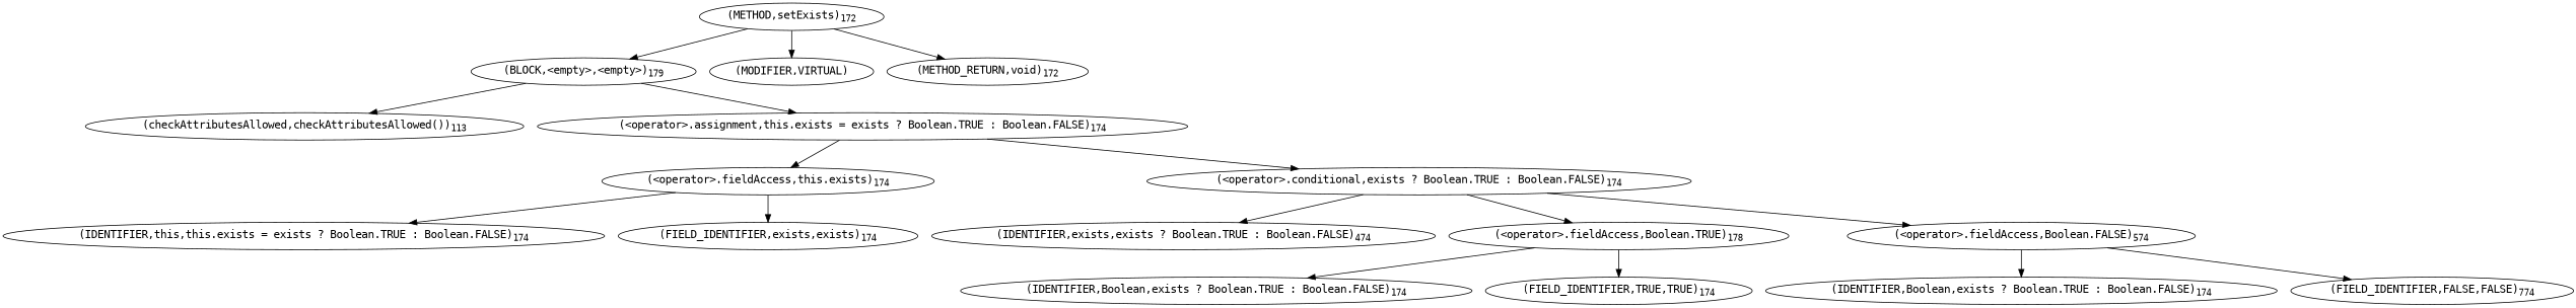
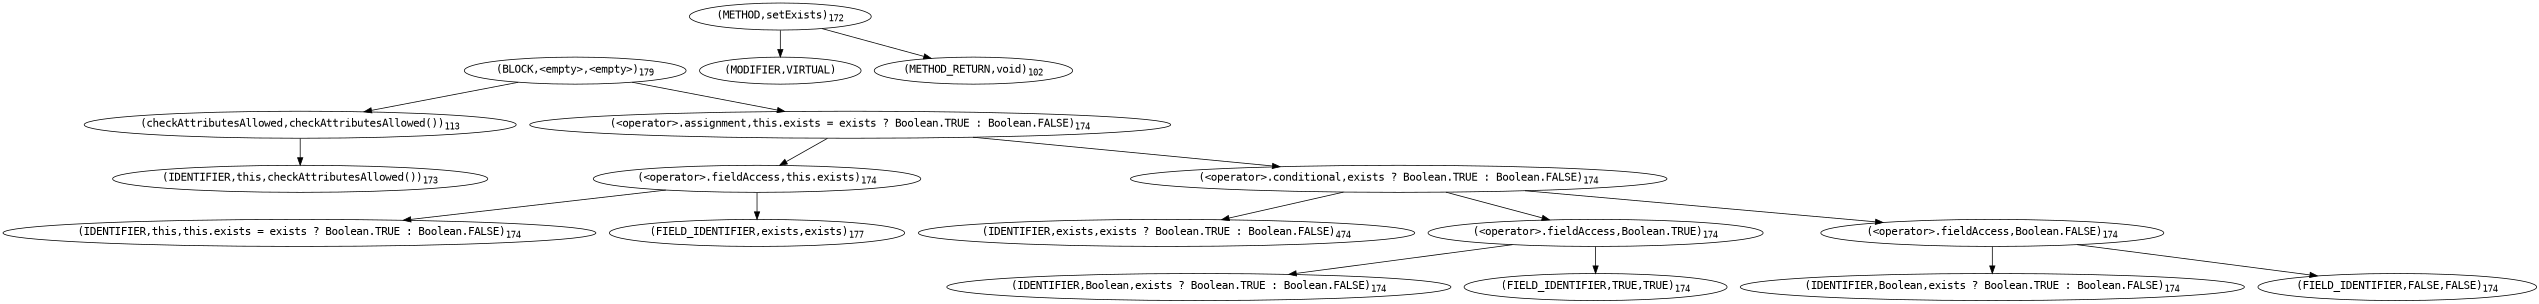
  digraph {
    fontname="DejaVu Sans Mono"
    node [fontname="DejaVu Sans Mono"]
    edge [fontname="DejaVu Sans Mono"]
    n1 [label=<(METHOD,setExists)<SUB>172</SUB>>]
    n2 [label=<(BLOCK,&lt;empty&gt;,&lt;empty&gt;)<SUB>179</SUB>>]
    n3 [label=<(MODIFIER,VIRTUAL)>]
-   n4 [label=<(METHOD_RETURN,void)<SUB>172</SUB>>]
+   n4 [label=<(METHOD_RETURN,void)<SUB>102</SUB>>]
    n5 [label=<(checkAttributesAllowed,checkAttributesAllowed())<SUB>113</SUB>>]
    n6 [label=<(&lt;operator&gt;.assignment,this.exists = exists ? Boolean.TRUE : Boolean.FALSE)<SUB>174</SUB>>]
+   n7 [label=<(IDENTIFIER,this,checkAttributesAllowed())<SUB>173</SUB>>]
    n8 [label=<(&lt;operator&gt;.fieldAccess,this.exists)<SUB>174</SUB>>]
    n9 [label=<(&lt;operator&gt;.conditional,exists ? Boolean.TRUE : Boolean.FALSE)<SUB>174</SUB>>]
    n10 [label=<(IDENTIFIER,this,this.exists = exists ? Boolean.TRUE : Boolean.FALSE)<SUB>174</SUB>>]
-   n11 [label=<(FIELD_IDENTIFIER,exists,exists)<SUB>174</SUB>>]
+   n11 [label=<(FIELD_IDENTIFIER,exists,exists)<SUB>177</SUB>>]
    n12 [label=<(IDENTIFIER,exists,exists ? Boolean.TRUE : Boolean.FALSE)<SUB>474</SUB>>]
-   n13 [label=<(&lt;operator&gt;.fieldAccess,Boolean.TRUE)<SUB>178</SUB>>]
-   n14 [label=<(&lt;operator&gt;.fieldAccess,Boolean.FALSE)<SUB>574</SUB>>]
+   n13 [label=<(&lt;operator&gt;.fieldAccess,Boolean.TRUE)<SUB>174</SUB>>]
+   n14 [label=<(&lt;operator&gt;.fieldAccess,Boolean.FALSE)<SUB>174</SUB>>]
    n15 [label=<(IDENTIFIER,Boolean,exists ? Boolean.TRUE : Boolean.FALSE)<SUB>174</SUB>>]
    n16 [label=<(FIELD_IDENTIFIER,TRUE,TRUE)<SUB>174</SUB>>]
    n17 [label=<(IDENTIFIER,Boolean,exists ? Boolean.TRUE : Boolean.FALSE)<SUB>174</SUB>>]
-   n18 [label=<(FIELD_IDENTIFIER,FALSE,FALSE)<SUB>774</SUB>>]
-   n1 -> n2
+   n18 [label=<(FIELD_IDENTIFIER,FALSE,FALSE)<SUB>174</SUB>>]
    n1 -> n3
    n1 -> n4
    n2 -> n5
    n2 -> n6
+   n5 -> n7
    n6 -> n8
    n6 -> n9
    n8 -> n10
    n8 -> n11
    n9 -> n12
    n9 -> n13
    n9 -> n14
    n13 -> n15
    n13 -> n16
    n14 -> n17
    n14 -> n18
  }
